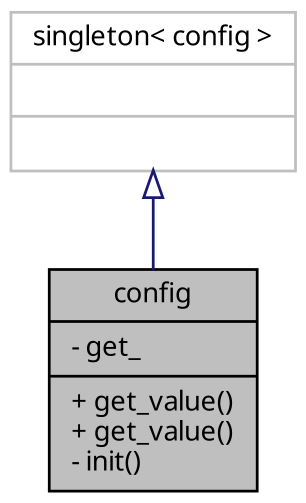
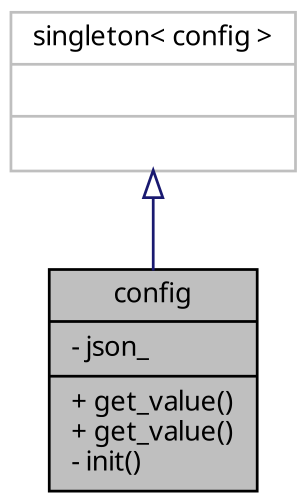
  digraph {
    fontname="Noto Sans"
    node [fontname="Noto Sans" fontsize=10 shape=record style=filled]
-   n1 [color=black fillcolor=grey75 fontcolor=black height=0.2 label="{config\n|- get_\l|+ get_value()\l+ get_value()\l- init()\l}" width=0.4]
+   n1 [color=black fillcolor=grey75 fontcolor=black height=0.2 label="{config\n|- json_\l|+ get_value()\l+ get_value()\l- init()\l}" width=0.4]
    n2 [color=grey75 fillcolor=white height=0.2 label="{singleton\< config \>\n||}" width=0.4]
    n2 -> n1 [arrowtail=onormal color=midnightblue dir=back fontname="Noto Sans" fontsize=10 labelfontname=Helvetica labelfontsize=10 style=solid]
  }
